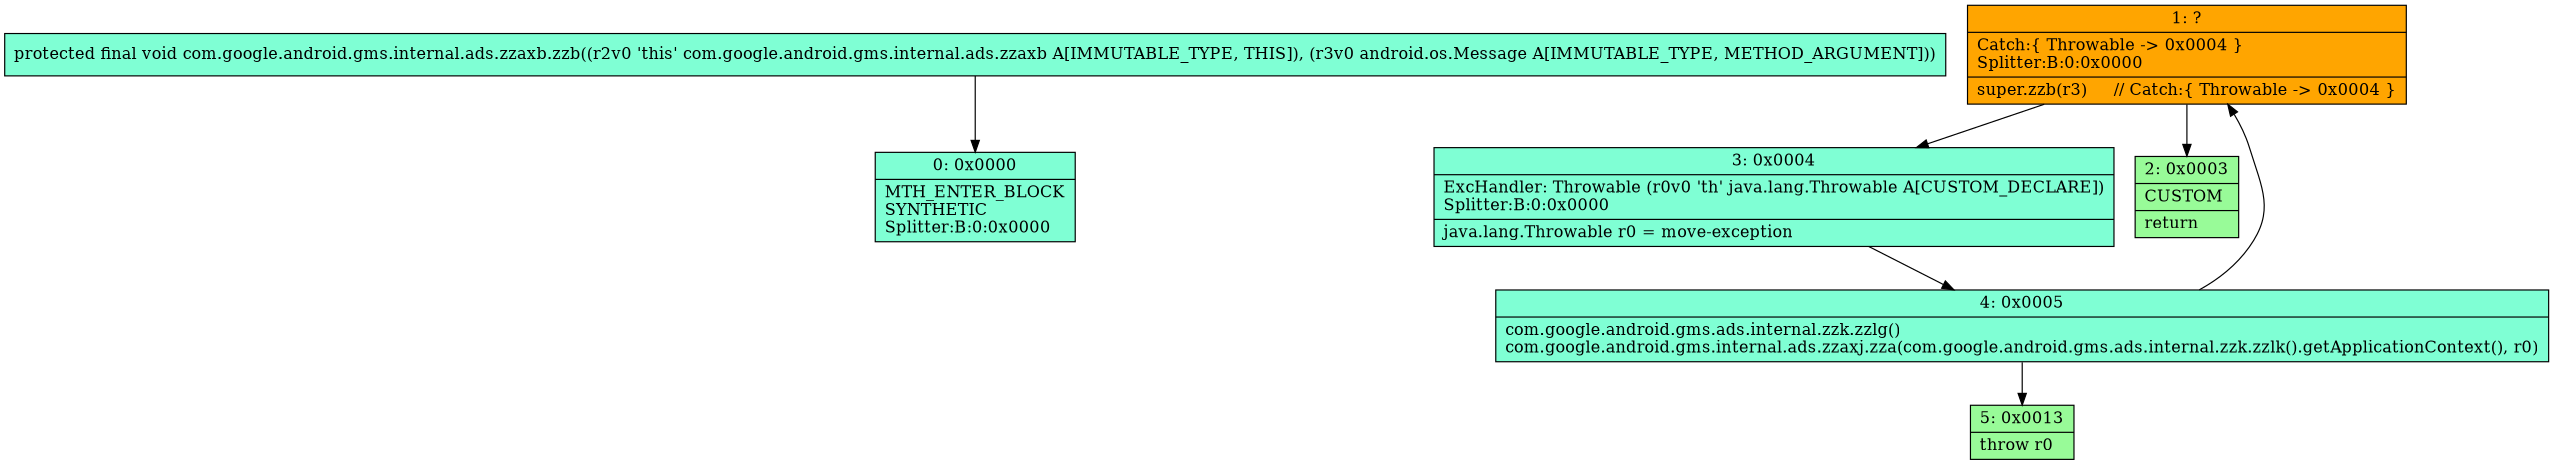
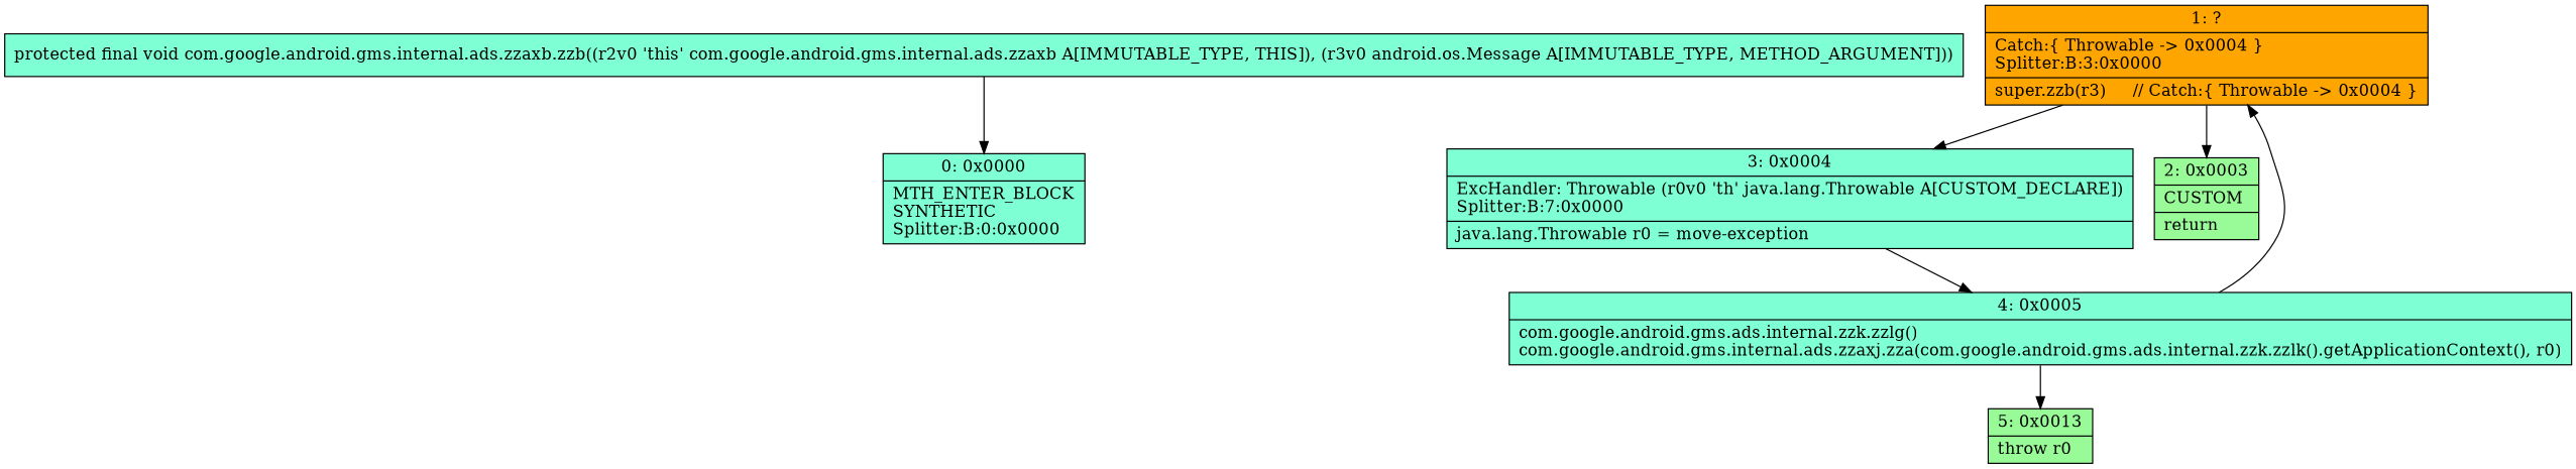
  digraph {
    node [fillcolor=aquamarine shape=record style=filled]
    n1 [label="{0\:\ 0x0000|MTH_ENTER_BLOCK\lSYNTHETIC\lSplitter:B:0:0x0000\l}"]
-   n2 [fillcolor=orange label="{1\:\ ?|Catch:\{ Throwable \-\> 0x0004 \}\lSplitter:B:0:0x0000\l|super.zzb(r3)     \/\/ Catch:\{ Throwable \-\> 0x0004 \}\l}"]
-   n3 [label="{3\:\ 0x0004|ExcHandler: Throwable (r0v0 'th' java.lang.Throwable A[CUSTOM_DECLARE])\lSplitter:B:0:0x0000\l|java.lang.Throwable r0 = move\-exception\l}"]
+   n2 [fillcolor=orange label="{1\:\ ?|Catch:\{ Throwable \-\> 0x0004 \}\lSplitter:B:3:0x0000\l|super.zzb(r3)     \/\/ Catch:\{ Throwable \-\> 0x0004 \}\l}"]
+   n3 [label="{3\:\ 0x0004|ExcHandler: Throwable (r0v0 'th' java.lang.Throwable A[CUSTOM_DECLARE])\lSplitter:B:7:0x0000\l|java.lang.Throwable r0 = move\-exception\l}"]
    n4 [fillcolor=palegreen label="{2\:\ 0x0003|CUSTOM\l|return\l}"]
    n5 [label="{4\:\ 0x0005|com.google.android.gms.ads.internal.zzk.zzlg()\lcom.google.android.gms.internal.ads.zzaxj.zza(com.google.android.gms.ads.internal.zzk.zzlk().getApplicationContext(), r0)\l}"]
    n6 [fillcolor=palegreen label="{5\:\ 0x0013|throw r0\l}"]
    n7 [label="{protected final void com.google.android.gms.internal.ads.zzaxb.zzb((r2v0 'this' com.google.android.gms.internal.ads.zzaxb A[IMMUTABLE_TYPE, THIS]), (r3v0 android.os.Message A[IMMUTABLE_TYPE, METHOD_ARGUMENT])) }"]
    n2 -> n3
    n2 -> n4
    n3 -> n5
    n5 -> n2
    n5 -> n6
    n7 -> n1
  }
